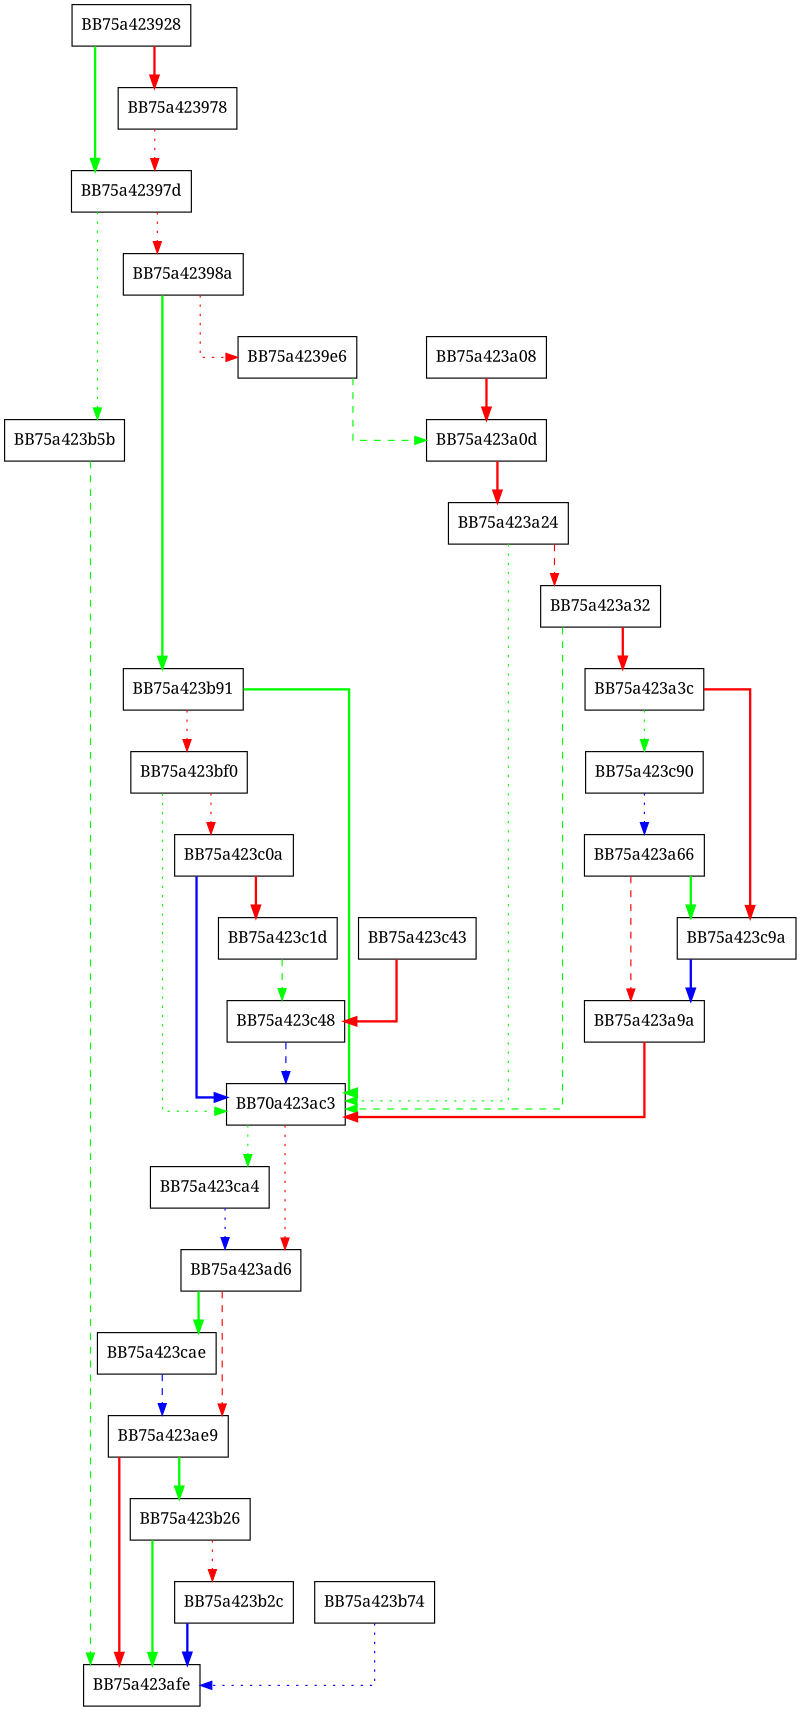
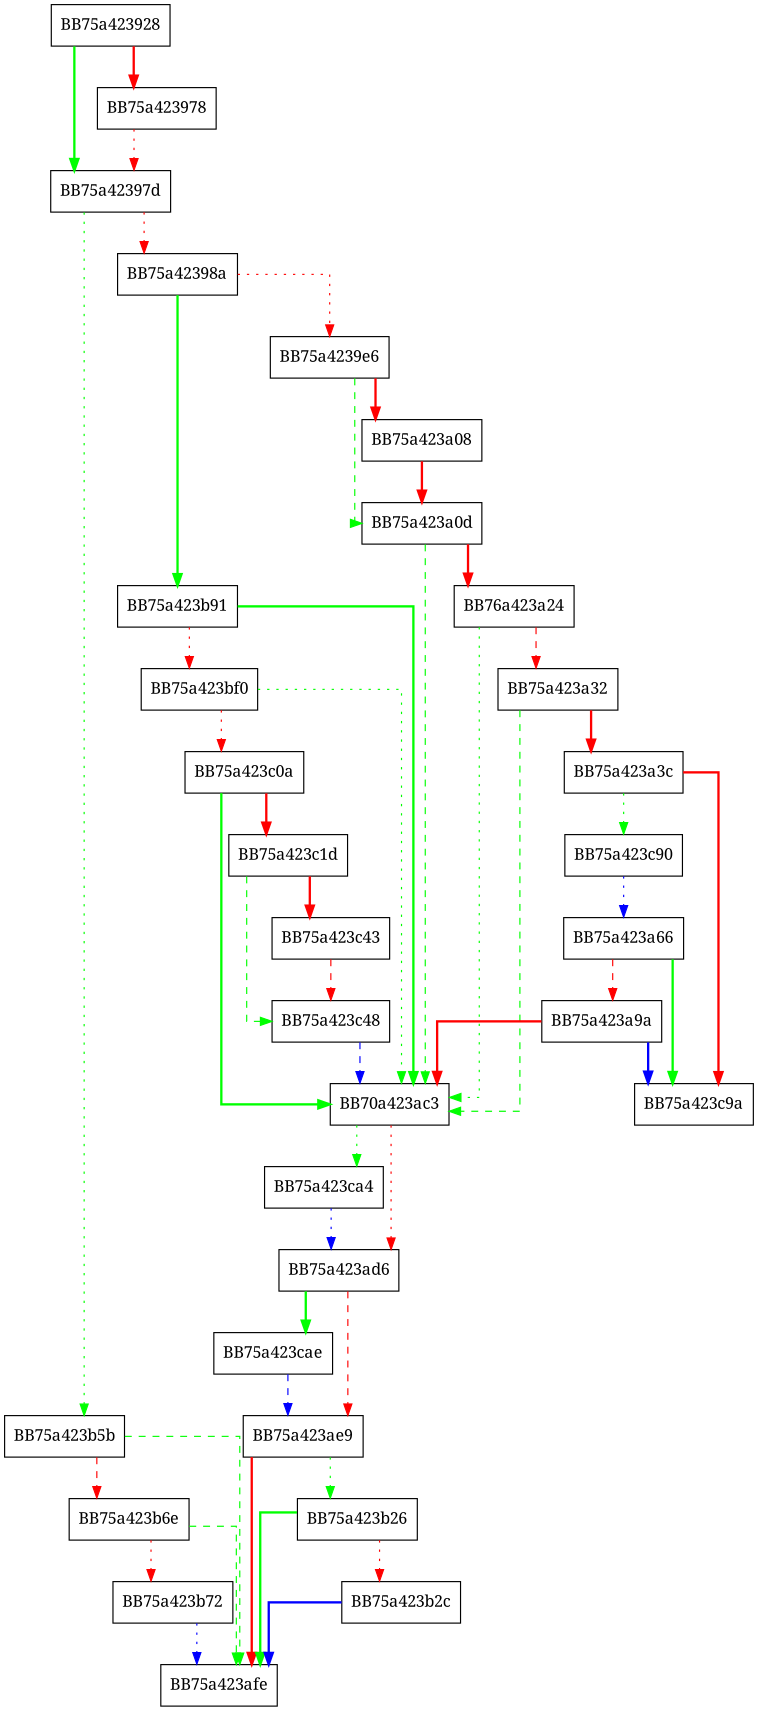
  digraph {
    fontname="Noto Serif"
    splines=ortho
    node [fontname="Noto Serif" shape=box]
    edge [color=red fontname="Noto Serif" style=bold]
    BB75a423928
    BB75a42397d
    BB75a423978
    BB75a423b5b
    BB75a42398a
    BB75a423afe
+   BB75a423b6e
    BB75a423b91
    BB75a4239e6
-   BB75a423b74
+   BB75a423b74 [label=BB75a423b72]
    n11 [label=BB70a423ac3]
    BB75a423bf0
    BB75a423a0d
    BB75a423a08
    BB75a423ca4
    BB75a423ad6
    BB75a423c0a
-   BB75a423a24
+   BB75a423a24 [label=BB76a423a24]
    BB75a423a32
    BB75a423cae
    BB75a423ae9
    BB75a423a3c
    BB75a423c90
    BB75a423c9a
    BB75a423a66
    BB75a423a9a
    BB75a423b26
    BB75a423b2c
    BB75a423c1d
    BB75a423c48
    BB75a423c43
    BB75a423928 -> BB75a42397d [color=green]
    BB75a423928 -> BB75a423978
    BB75a42397d -> BB75a423b5b [color=green style=dotted]
    BB75a42397d -> BB75a42398a [style=dotted]
    BB75a423978 -> BB75a42397d [style=dotted]
    BB75a423b5b -> BB75a423afe [color=green style=dashed]
+   BB75a423b5b -> BB75a423b6e [style=dashed]
    BB75a42398a -> BB75a423b91 [color=green]
    BB75a42398a -> BB75a4239e6 [style=dotted]
+   BB75a423b6e -> BB75a423afe [color=green style=dashed]
+   BB75a423b6e -> BB75a423b74 [style=dotted]
    BB75a423b91 -> n11 [color=green]
    BB75a423b91 -> BB75a423bf0 [style=dotted]
    BB75a4239e6 -> BB75a423a0d [color=green style=dashed]
+   BB75a4239e6 -> BB75a423a08
    BB75a423b74 -> BB75a423afe [color=blue style=dotted]
    n11 -> BB75a423ca4 [color=green style=dotted]
    n11 -> BB75a423ad6 [style=dotted]
    BB75a423bf0 -> n11 [color=green style=dotted]
    BB75a423bf0 -> BB75a423c0a [style=dotted]
+   BB75a423a0d -> n11 [color=green style=dashed]
    BB75a423a0d -> BB75a423a24
    BB75a423a08 -> BB75a423a0d
    BB75a423ca4 -> BB75a423ad6 [color=blue style=dotted]
    BB75a423ad6 -> BB75a423cae [color=green]
    BB75a423ad6 -> BB75a423ae9 [style=dashed]
-   BB75a423c0a -> n11 [color=blue]
+   BB75a423c0a -> n11 [color=green]
    BB75a423c0a -> BB75a423c1d
    BB75a423a24 -> n11 [color=green style=dotted]
    BB75a423a24 -> BB75a423a32 [style=dashed]
    BB75a423a32 -> n11 [color=green style=dashed]
    BB75a423a32 -> BB75a423a3c
    BB75a423cae -> BB75a423ae9 [color=blue style=dashed]
    BB75a423ae9 -> BB75a423afe
-   BB75a423ae9 -> BB75a423b26 [color=green]
+   BB75a423ae9 -> BB75a423b26 [color=green style=dotted]
    BB75a423a3c -> BB75a423c90 [color=green style=dotted]
    BB75a423a3c -> BB75a423c9a
    BB75a423c90 -> BB75a423a66 [color=blue style=dotted]
-   BB75a423c9a -> BB75a423a9a [color=blue]
+   BB75a423a9a -> BB75a423c9a [color=blue]
    BB75a423a66 -> BB75a423c9a [color=green]
    BB75a423a66 -> BB75a423a9a [style=dashed]
    BB75a423a9a -> n11
    BB75a423b26 -> BB75a423afe [color=green]
    BB75a423b26 -> BB75a423b2c [style=dotted]
    BB75a423b2c -> BB75a423afe [color=blue]
    BB75a423c1d -> BB75a423c48 [color=green style=dashed]
+   BB75a423c1d -> BB75a423c43
    BB75a423c48 -> n11 [color=blue style=dashed]
-   BB75a423c43 -> BB75a423c48
+   BB75a423c43 -> BB75a423c48 [style=dashed]
  }
